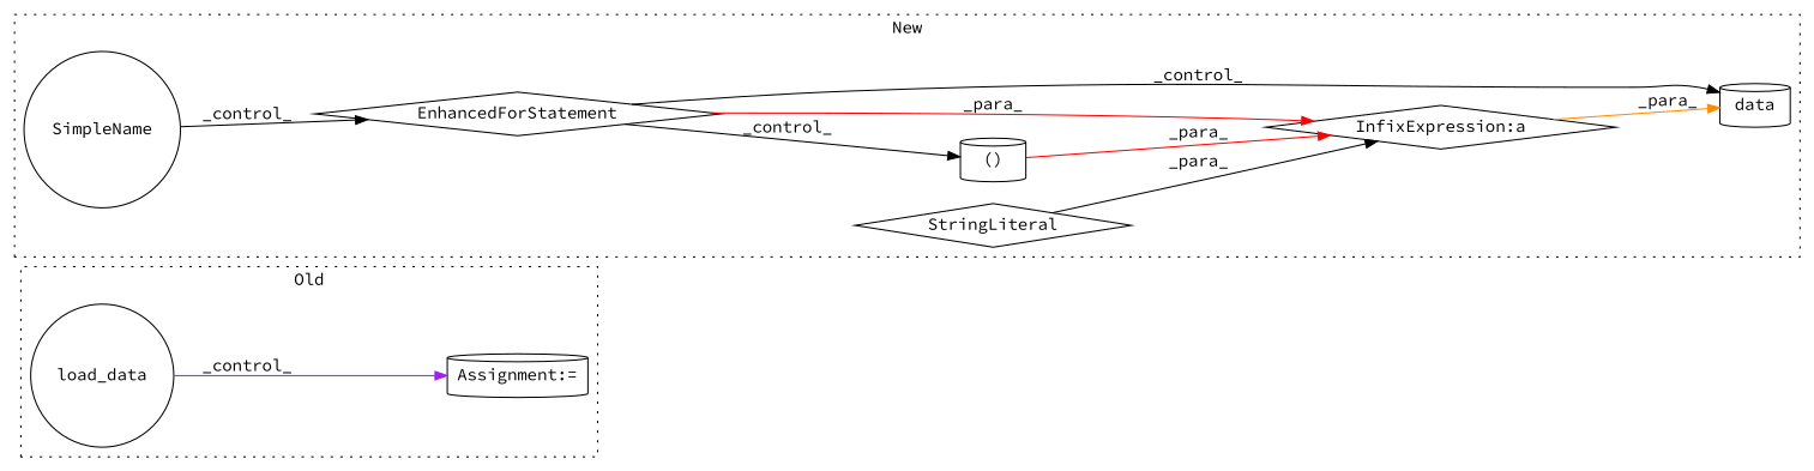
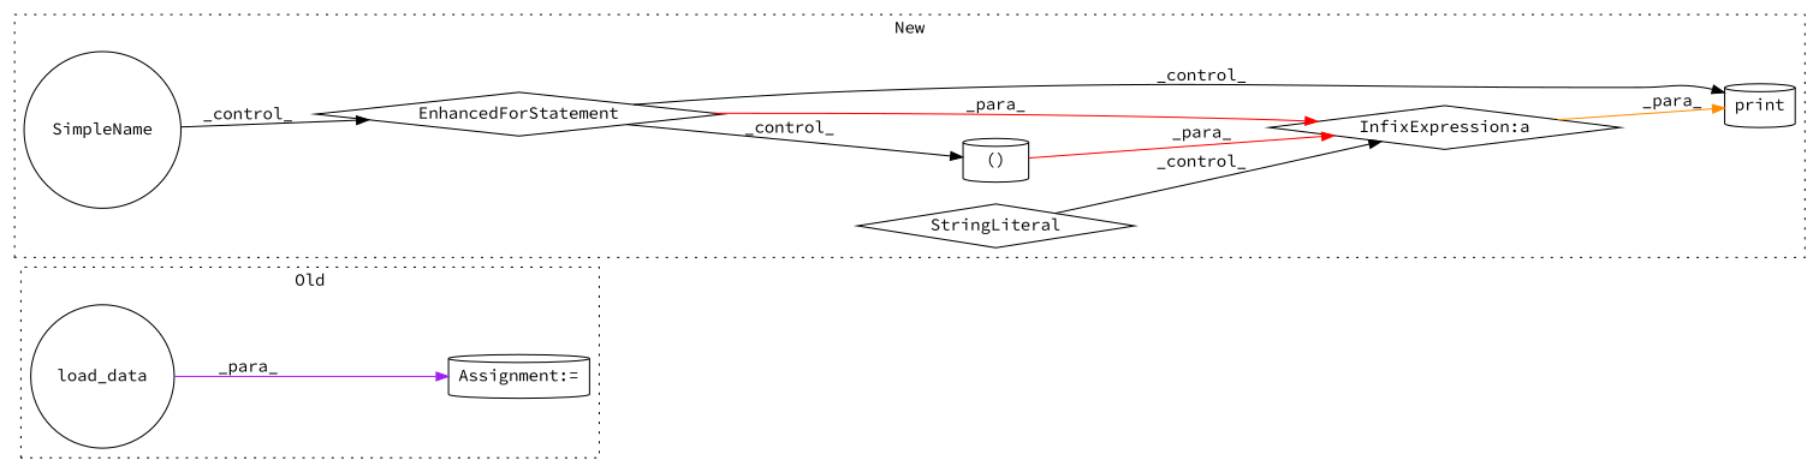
  digraph {
    fontname="Source Code Pro"
    rankdir=LR
    node [a=32 fontname="Source Code Pro" shape=cylinder]
    edge [color=black fontname="Source Code Pro"]
    n1 [l="10,1" label=load_data s="6156,6176" shape=circle]
    n2 [a=7 l=2 label="Assignment:=" s=6137]
    n3 [a=70 l="92,2" label=EnhancedForStatement s="5064,5219" shape=diamond]
    n4 [a=106 l=133 label="()" s=6248]
    n5 [a=27 l=12 label="InfixExpression:a" s=6236 shape=diamond]
    n6 [a=42 l=6 label=SimpleName s=5160 shape=circle]
    n7 [a=45 l=49 label=StringLiteral s=6187 shape=diamond]
-   n8 [l="6,2" label=data s="6181,6381"]
+   n8 [l="6,2" label=print s="6181,6381"]
    subgraph cluster_1 {
      label=Old
      style=dotted
      n1
      n2
    }
    subgraph cluster_2 {
      label=New
      style=dotted
      n3
      n4
      n5
      n6
      n7
      n8
    }
-   n1 -> n2 [color=purple label=_control_]
+   n1 -> n2 [color=purple label=_para_]
    n3 -> n4 [label=_control_]
    n3 -> n5 [color=red label=_para_]
    n3 -> n8 [label=_control_]
    n4 -> n5 [color=red label=_para_]
    n5 -> n8 [color=darkorange label=_para_]
    n6 -> n3 [label=_control_]
-   n7 -> n5 [label=_para_]
+   n7 -> n5 [label=_control_]
  }
